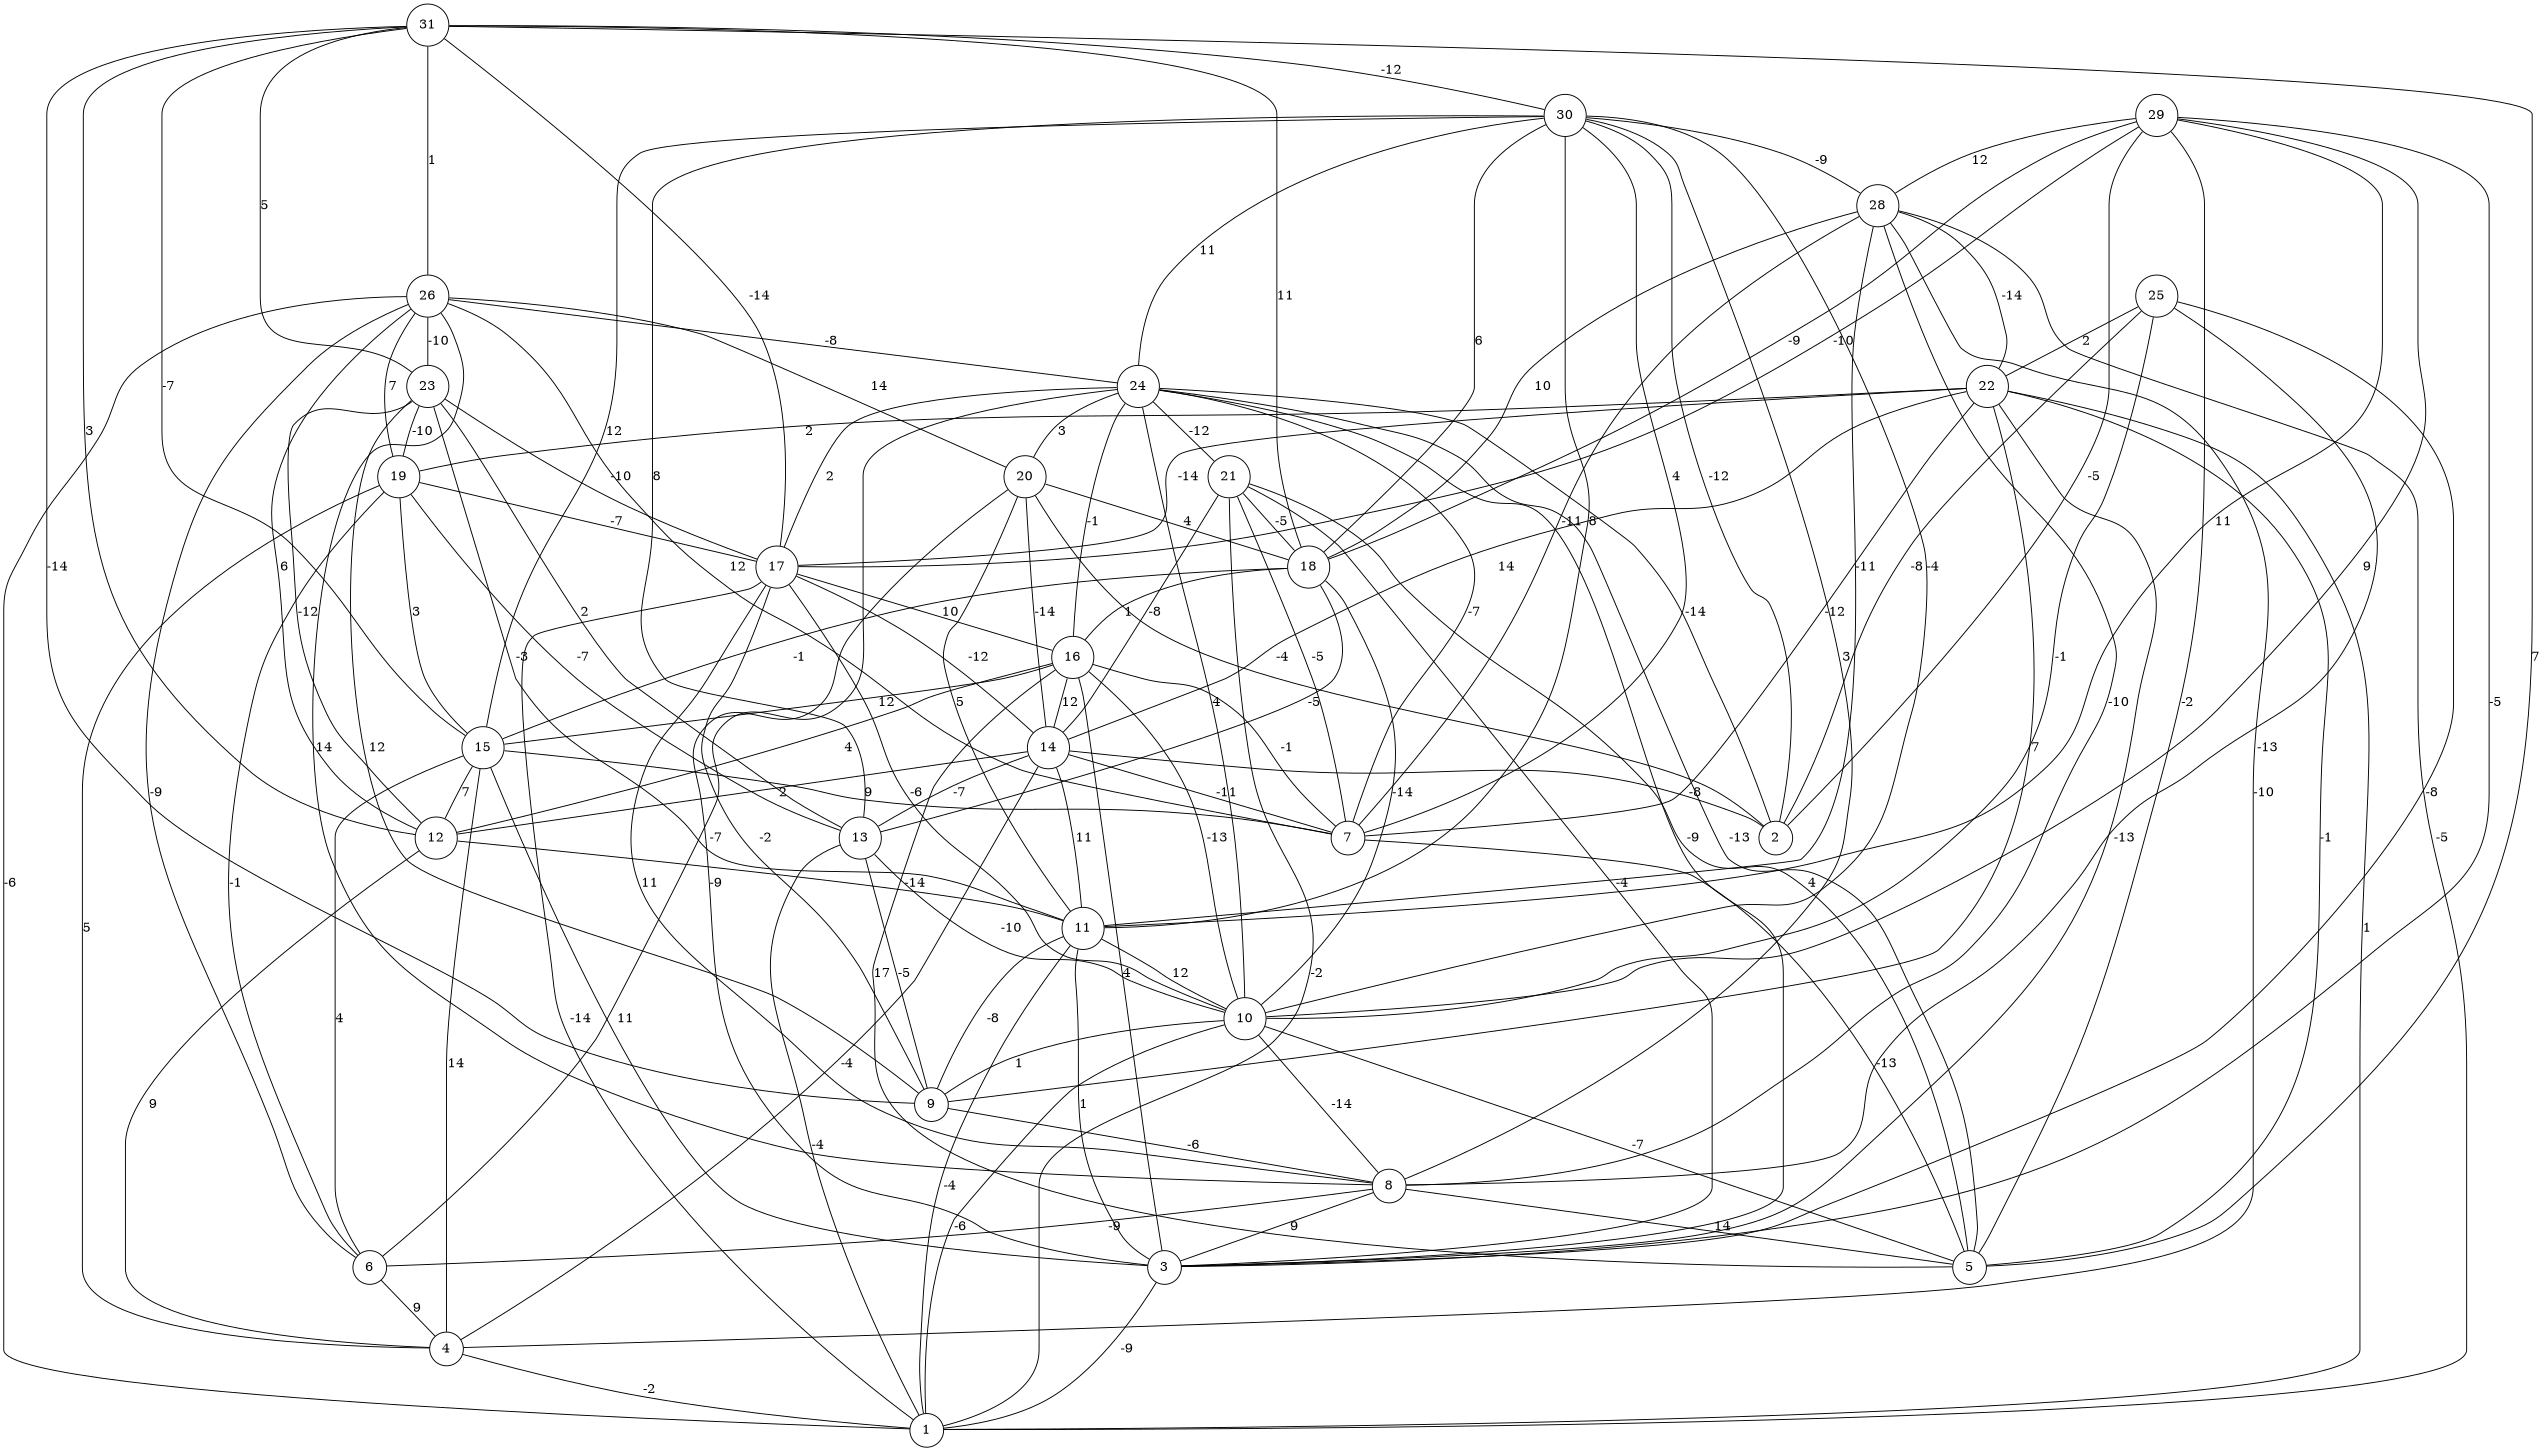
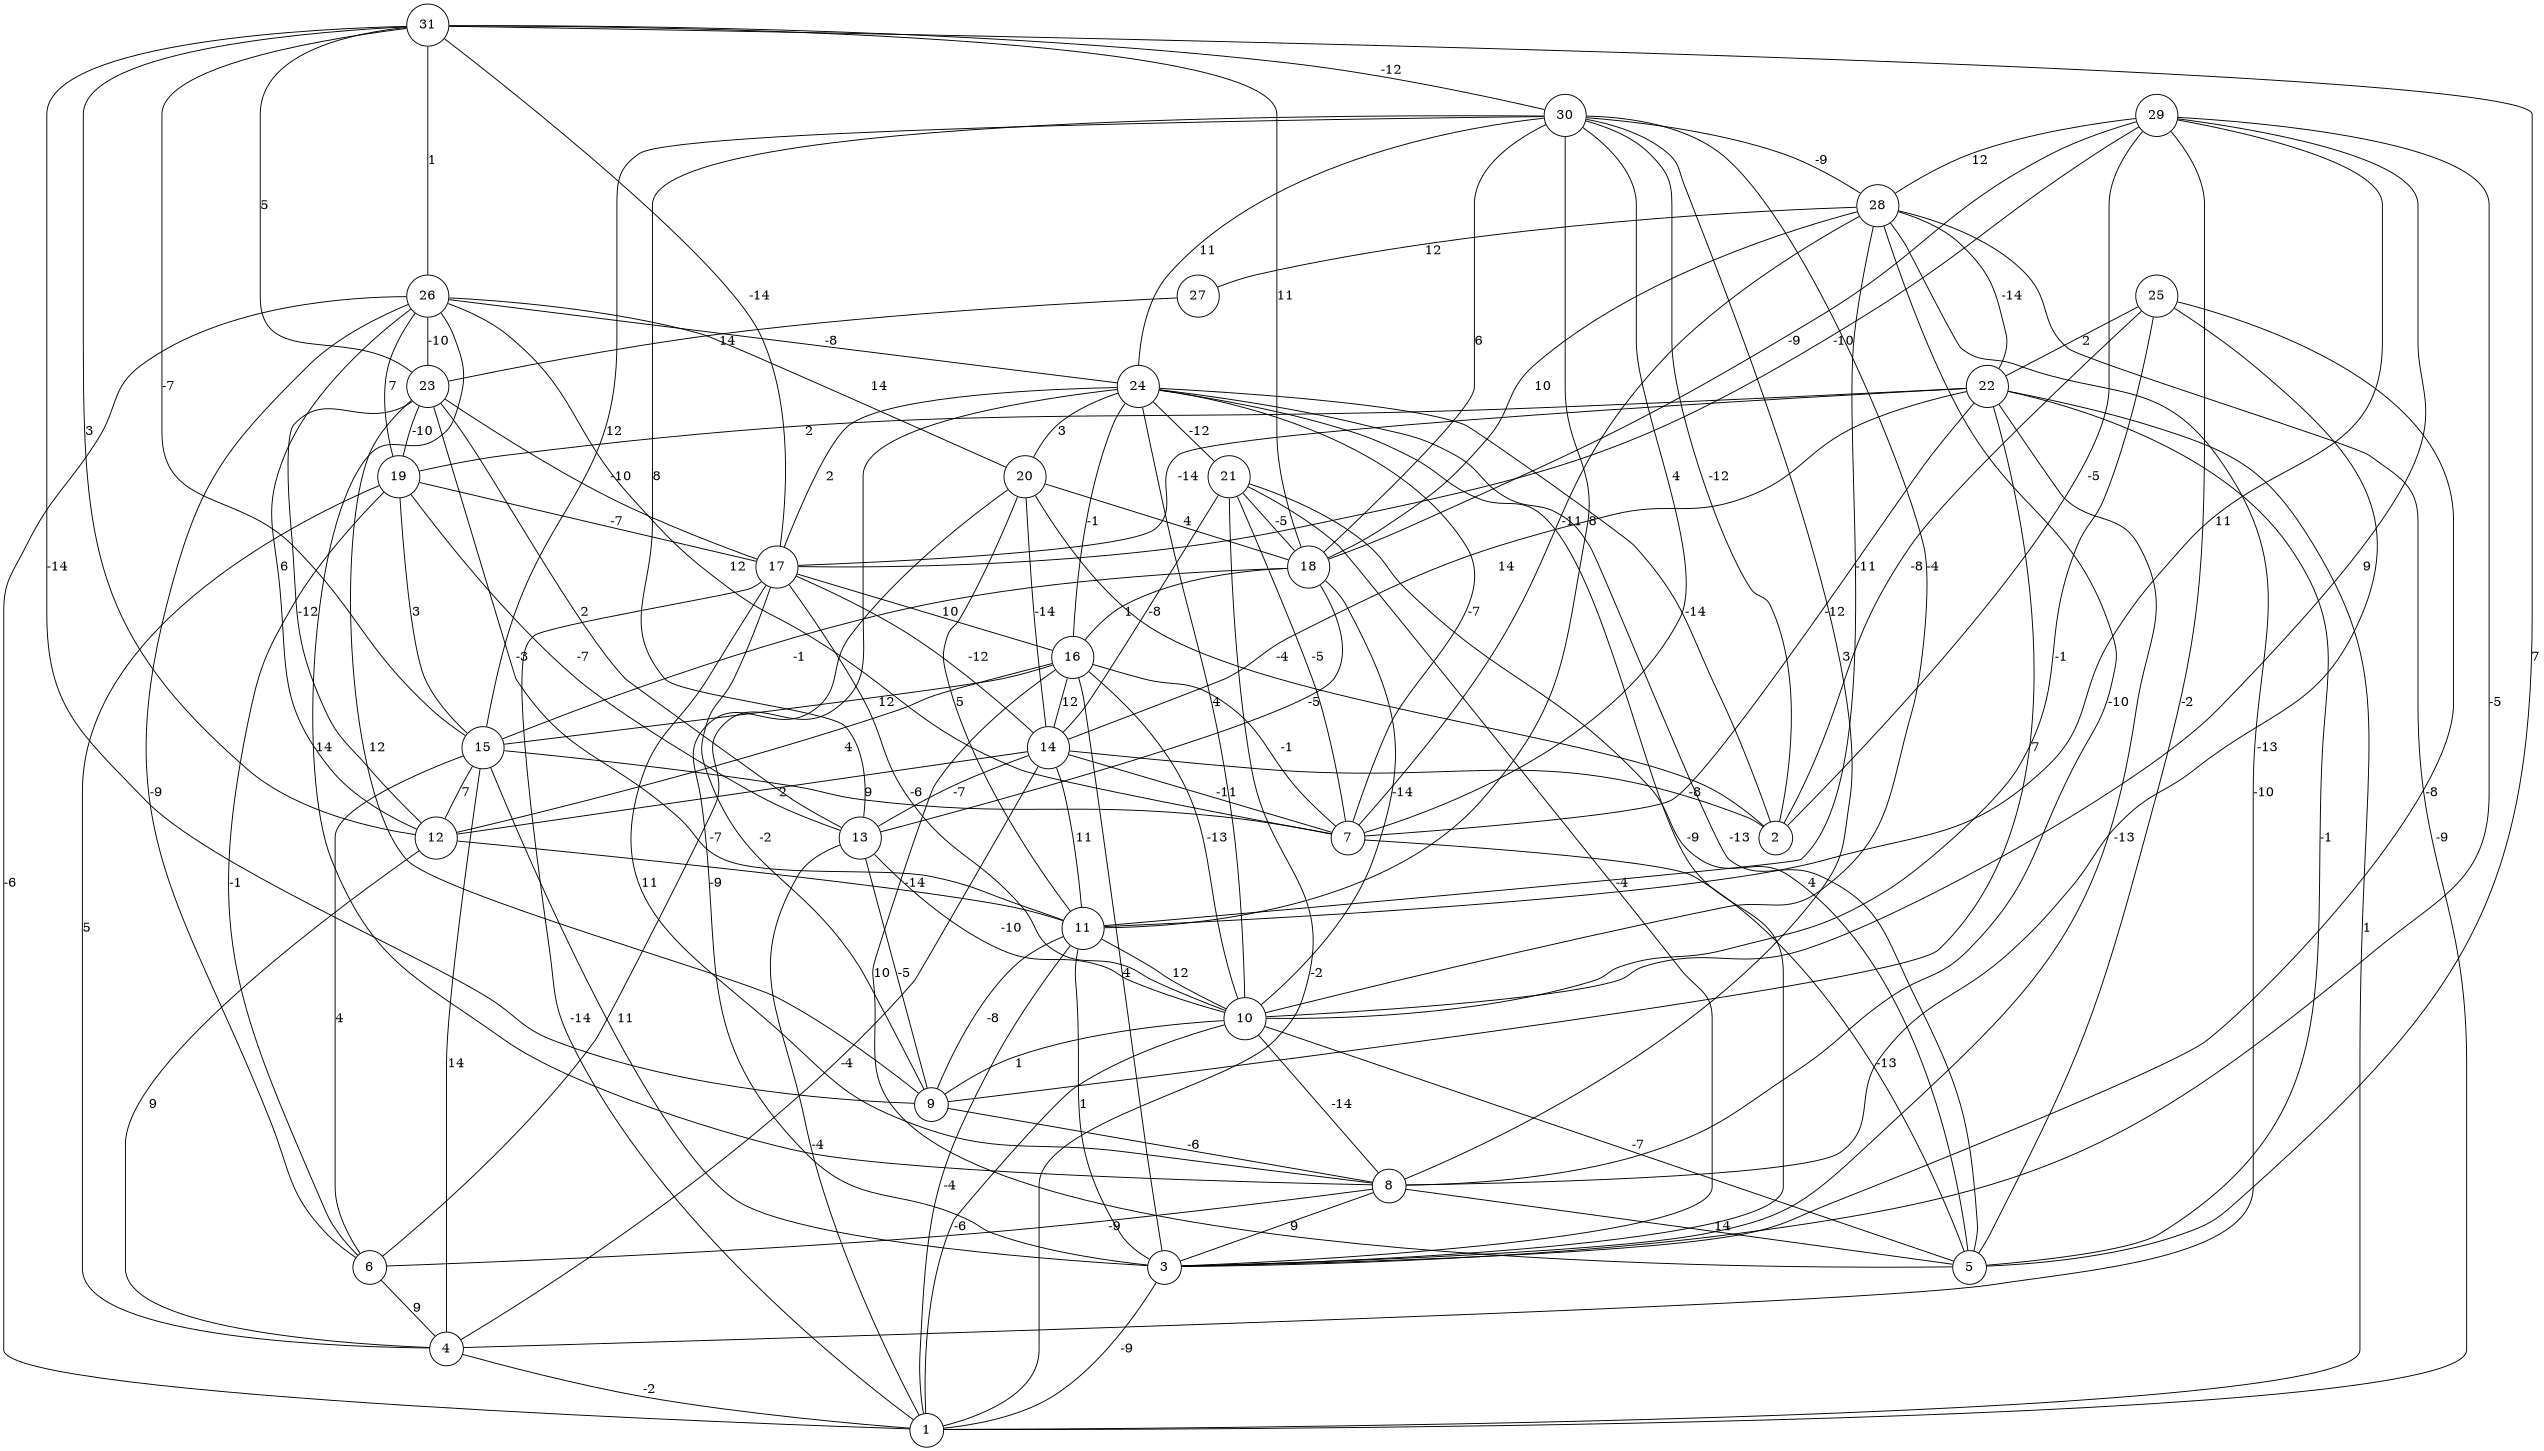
  graph {
    fontname="Helvetica,Arial,sans-serif"
    node [shape=circle]
    31
    5
    9
    12
    15
    17
    18
    23
    26
    30
    8
    11
    4
    7
    3
    6
    10
    1
    14
    16
    13
    19
    24
    20
    2
    28
    21
    22
+   27
    29
    25
    31 -- 5 [label=7]
    31 -- 9 [label=-14]
    31 -- 12 [label=3]
    31 -- 15 [label=-7]
    31 -- 17 [label=-14]
    31 -- 18 [label=11]
    31 -- 23 [label=5]
    31 -- 26 [label=1]
    31 -- 30 [label=-12]
    9 -- 8 [label=-6]
    12 -- 11 [label=-14]
    12 -- 4 [label=9]
    15 -- 12 [label=7]
    15 -- 4 [label=14]
    15 -- 7 [label=9]
    15 -- 3 [label=11]
    15 -- 6 [label=4]
    17 -- 9 [label=-2]
    17 -- 8 [label=11]
    17 -- 10 [label=-6]
    17 -- 1 [label=-14]
    17 -- 14 [label=-12]
    17 -- 16 [label=10]
    18 -- 15 [label=-1]
    18 -- 10 [label=-14]
    18 -- 16 [label=1]
    18 -- 13 [label=-5]
    23 -- 9 [label=12]
    23 -- 12 [label=-12]
    23 -- 17 [label=-10]
    23 -- 11 [label=-3]
    23 -- 13 [label=2]
    23 -- 19 [label=-10]
    26 -- 12 [label=6]
    26 -- 23 [label=-10]
    26 -- 8 [label=14]
    26 -- 7 [label=12]
    26 -- 6 [label=-9]
    26 -- 1 [label=-6]
    26 -- 19 [label=7]
    26 -- 24 [label=-8]
    26 -- 20 [label=14]
    30 -- 15 [label=12]
    30 -- 18 [label=6]
    30 -- 8 [label=3]
    30 -- 11 [label=8]
    30 -- 7 [label=4]
    30 -- 10 [label=-4]
    30 -- 13 [label=8]
    30 -- 24 [label=11]
    30 -- 2 [label=-12]
    30 -- 28 [label=-9]
    8 -- 5 [label=14]
    8 -- 3 [label=9]
    8 -- 6 [label=-9]
    11 -- 9 [label=-8]
    11 -- 3 [label=1]
    11 -- 10 [label=12]
    11 -- 1 [label=-4]
    4 -- 1 [label=-2]
    7 -- 5 [label=-13]
    3 -- 1 [label=-9]
    6 -- 4 [label=9]
    10 -- 5 [label=-7]
    10 -- 9 [label=1]
    10 -- 8 [label=-14]
    10 -- 1 [label=-6]
    14 -- 12 [label=2]
    14 -- 11 [label=11]
    14 -- 4 [label=-4]
    14 -- 7 [label=-11]
    14 -- 13 [label=-7]
    14 -- 2 [label=-8]
-   16 -- 5 [label=17]
+   16 -- 5 [label=10]
    16 -- 12 [label=4]
    16 -- 15 [label=12]
    16 -- 7 [label=-1]
    16 -- 3 [label=4]
    16 -- 10 [label=-13]
    16 -- 14 [label=12]
    13 -- 9 [label=-5]
    13 -- 10 [label=-10]
    13 -- 1 [label=-4]
    19 -- 15 [label=3]
    19 -- 17 [label=-7]
    19 -- 4 [label=5]
    19 -- 6 [label=-1]
    19 -- 13 [label=-7]
    24 -- 5 [label=-13]
    24 -- 17 [label=2]
    24 -- 7 [label=-7]
    24 -- 3 [label=-9]
    24 -- 6 [label=-7]
    24 -- 10 [label=4]
    24 -- 16 [label=-1]
    24 -- 20 [label=3]
    24 -- 2 [label=-14]
    24 -- 21 [label=-12]
    20 -- 18 [label=4]
    20 -- 11 [label=5]
    20 -- 3 [label=-9]
    20 -- 14 [label=-14]
    20 -- 2 [label=-4]
    28 -- 18 [label=10]
    28 -- 8 [label=-10]
    28 -- 11 [label=-11]
    28 -- 4 [label=-10]
    28 -- 7 [label=-11]
-   28 -- 1 [label=-5]
+   28 -- 1 [label=-9]
    28 -- 22 [label=-14]
+   28 -- 27 [label=12]
    21 -- 5 [label=4]
    21 -- 18 [label=-5]
    21 -- 7 [label=-5]
    21 -- 3 [label=-4]
    21 -- 1 [label=-2]
    21 -- 14 [label=-8]
    22 -- 5 [label=-1]
    22 -- 9 [label=7]
    22 -- 17 [label=-14]
    22 -- 7 [label=-12]
    22 -- 3 [label=-13]
    22 -- 1 [label=1]
    22 -- 14 [label=14]
    22 -- 19 [label=2]
+   27 -- 23 [label=14]
    29 -- 5 [label=-2]
    29 -- 17 [label=-10]
    29 -- 18 [label=-9]
    29 -- 11 [label=11]
    29 -- 3 [label=-5]
    29 -- 10 [label=9]
    29 -- 2 [label=-5]
    29 -- 28 [label=12]
    25 -- 8 [label=-13]
    25 -- 3 [label=-8]
    25 -- 10 [label=-1]
    25 -- 2 [label=-8]
    25 -- 22 [label=2]
  }
